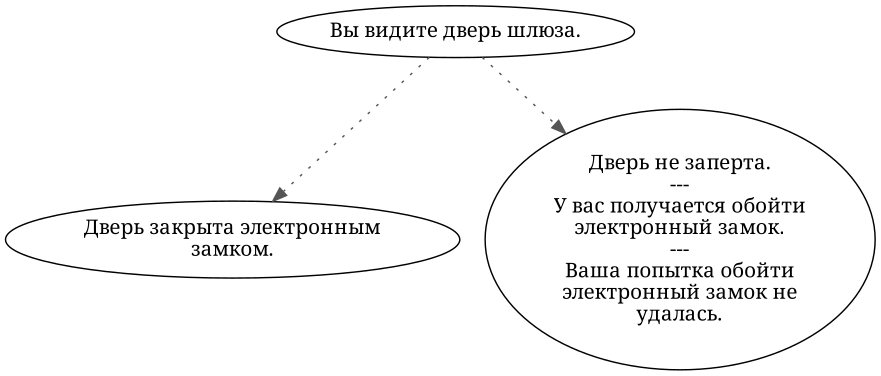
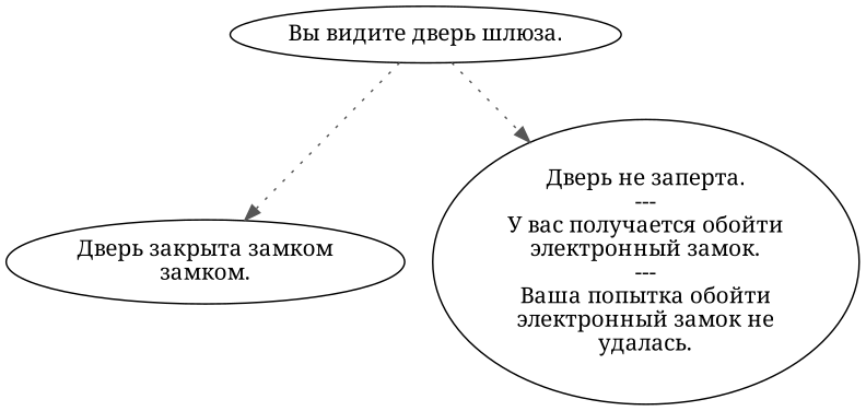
  digraph {
    fontname="Noto Serif"
    node [color="#000000" fillcolor="#FFFFFF" style=filled fontname="Noto Serif"]
    edge [color="#555555" style=dotted fontname="Noto Serif"]
    n1 [label="Вы видите дверь шлюза."]
-   n2 [label="Дверь закрыта электронным\nзамком."]
+   n2 [label="Дверь закрыта замком\nзамком."]
    n3 [label="Дверь не заперта.\n---\nУ вас получается обойти\nэлектронный замок.\n---\nВаша попытка обойти\nэлектронный замок не\nудалась."]
    n1 -> n2
    n1 -> n3
  }
